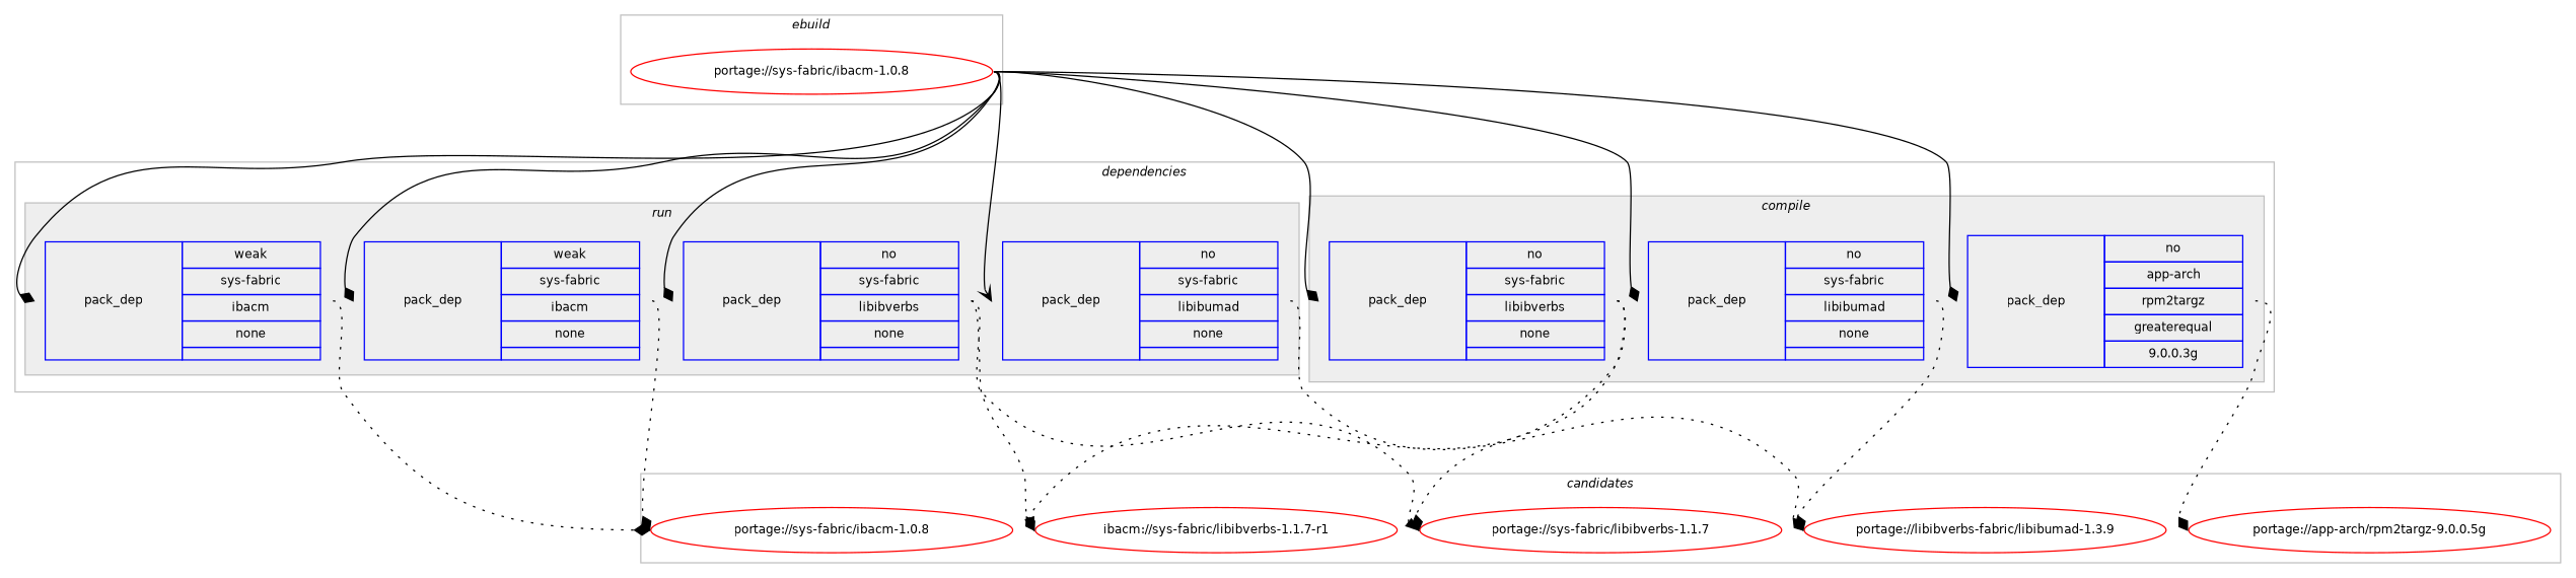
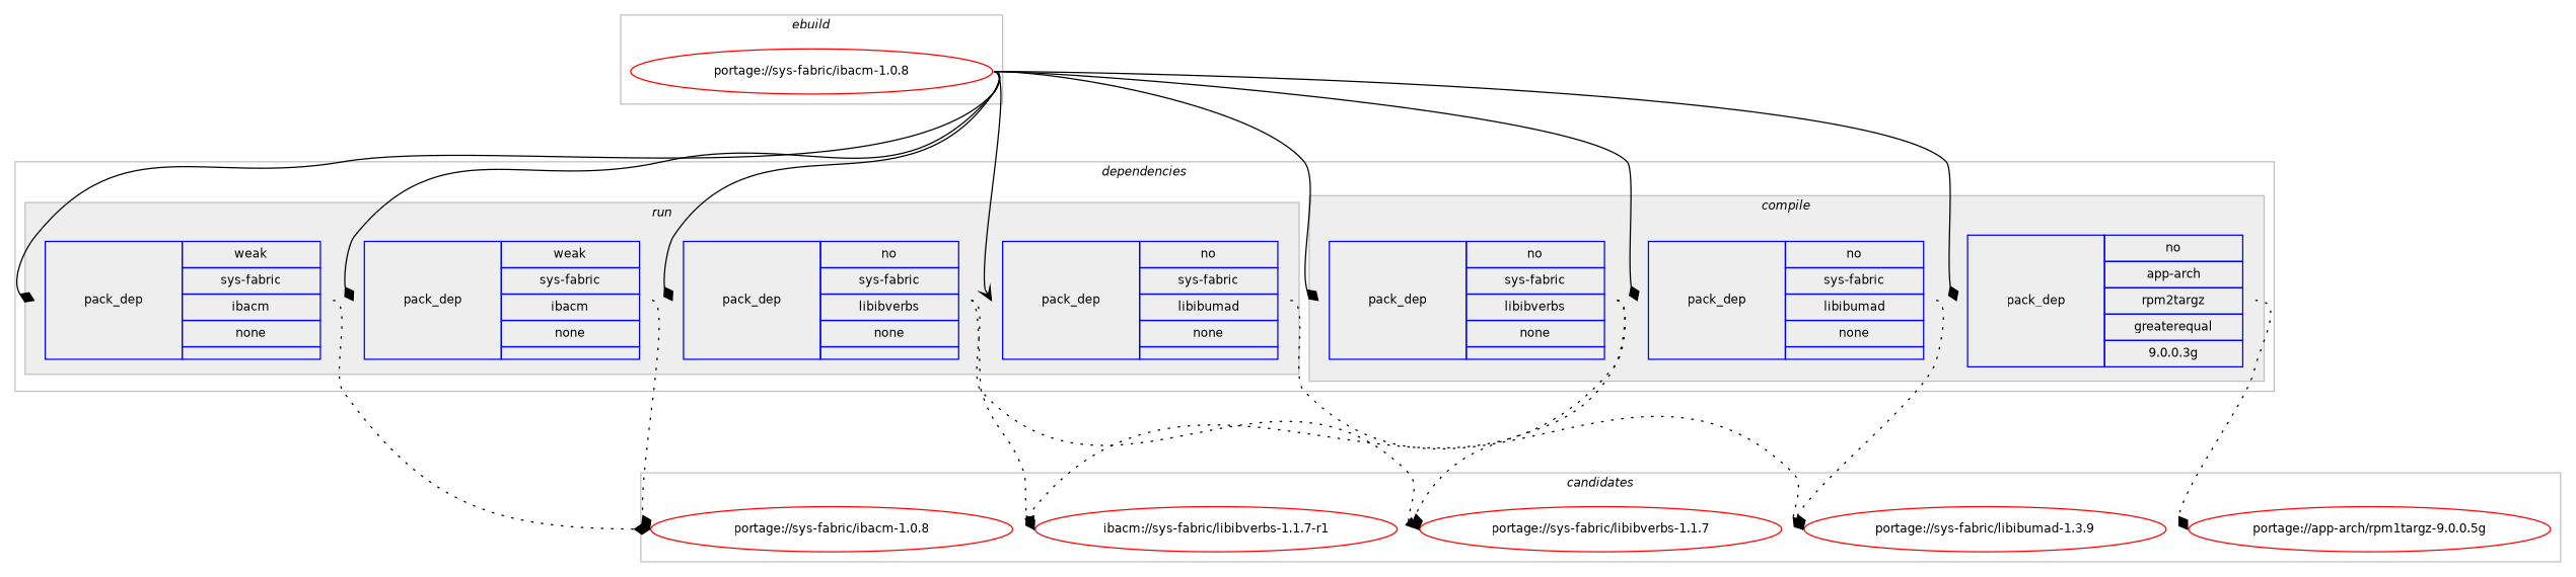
  digraph {
    compound=true
    concentrate=true
    fontname=Helvetica
    fontsize=10
    newrank=true
    rankdir=TB
    ranksep=1.5
    node [color=blue fontname=Helvetica fontsize=10 shape=none]
    edge [arrowhead=diamond headport=w style=dotted tailport=e weight=100]
    n1 [color=red label="portage://sys-fabric/ibacm-1.0.8" width=4 shape=""]
    n2 [label=<<TABLE BORDER="0" CELLBORDER="1" CELLSPACING="0" CELLPADDING="4" WIDTH="220"><TR><TD ROWSPAN="6" CELLPADDING="30">pack_dep</TD></TR><TR><TD WIDTH="110">no</TD></TR><TR><TD>app-arch</TD></TR><TR><TD>rpm2targz</TD></TR><TR><TD>greaterequal</TD></TR><TR><TD>9.0.0.3g</TD></TR></TABLE>>]
    n3 [label=<<TABLE BORDER="0" CELLBORDER="1" CELLSPACING="0" CELLPADDING="4" WIDTH="220"><TR><TD ROWSPAN="6" CELLPADDING="30">pack_dep</TD></TR><TR><TD WIDTH="110">no</TD></TR><TR><TD>sys-fabric</TD></TR><TR><TD>libibumad</TD></TR><TR><TD>none</TD></TR><TR><TD></TD></TR></TABLE>>]
    n4 [label=<<TABLE BORDER="0" CELLBORDER="1" CELLSPACING="0" CELLPADDING="4" WIDTH="220"><TR><TD ROWSPAN="6" CELLPADDING="30">pack_dep</TD></TR><TR><TD WIDTH="110">no</TD></TR><TR><TD>sys-fabric</TD></TR><TR><TD>libibverbs</TD></TR><TR><TD>none</TD></TR><TR><TD></TD></TR></TABLE>>]
    n5 [label=<<TABLE BORDER="0" CELLBORDER="1" CELLSPACING="0" CELLPADDING="4" WIDTH="220"><TR><TD ROWSPAN="6" CELLPADDING="30">pack_dep</TD></TR><TR><TD WIDTH="110">no</TD></TR><TR><TD>sys-fabric</TD></TR><TR><TD>libibumad</TD></TR><TR><TD>none</TD></TR><TR><TD></TD></TR></TABLE>>]
    n6 [label=<<TABLE BORDER="0" CELLBORDER="1" CELLSPACING="0" CELLPADDING="4" WIDTH="220"><TR><TD ROWSPAN="6" CELLPADDING="30">pack_dep</TD></TR><TR><TD WIDTH="110">no</TD></TR><TR><TD>sys-fabric</TD></TR><TR><TD>libibverbs</TD></TR><TR><TD>none</TD></TR><TR><TD></TD></TR></TABLE>>]
    n7 [label=<<TABLE BORDER="0" CELLBORDER="1" CELLSPACING="0" CELLPADDING="4" WIDTH="220"><TR><TD ROWSPAN="6" CELLPADDING="30">pack_dep</TD></TR><TR><TD WIDTH="110">weak</TD></TR><TR><TD>sys-fabric</TD></TR><TR><TD>ibacm</TD></TR><TR><TD>none</TD></TR><TR><TD></TD></TR></TABLE>>]
    n8 [label=<<TABLE BORDER="0" CELLBORDER="1" CELLSPACING="0" CELLPADDING="4" WIDTH="220"><TR><TD ROWSPAN="6" CELLPADDING="30">pack_dep</TD></TR><TR><TD WIDTH="110">weak</TD></TR><TR><TD>sys-fabric</TD></TR><TR><TD>ibacm</TD></TR><TR><TD>none</TD></TR><TR><TD></TD></TR></TABLE>>]
-   n9 [color=red label="portage://app-arch/rpm2targz-9.0.0.5g" width=4 shape=""]
-   n10 [color=red label="portage://libibverbs-fabric/libibumad-1.3.9" width=4 shape=""]
+   n9 [color=red label="portage://app-arch/rpm1targz-9.0.0.5g" width=4 shape=""]
+   n10 [color=red label="portage://sys-fabric/libibumad-1.3.9" width=4 shape=""]
    n11 [color=red label="ibacm://sys-fabric/libibverbs-1.1.7-r1" width=4 shape=""]
    n12 [color=red label="portage://sys-fabric/libibverbs-1.1.7" width=4 shape=""]
    n13 [color=red label="portage://sys-fabric/ibacm-1.0.8" width=4 shape=""]
    subgraph cluster_1 {
      color=gray
      label=<<i>ebuild</i>>
      rank=same
      n1
    }
    subgraph cluster_2 {
      color=gray
      label=<<i>dependencies</i>>
      subgraph cluster_3 {
        color=gray
        fillcolor="#eeeeee"
        label=<<i>compile</i>>
        style=filled
        subgraph sub_4 {
          color=gray
          fillcolor="#eeeeee"
          label=<<i>compile</i>>
          style=filled
          n2
        }
        subgraph sub_5 {
          color=gray
          fillcolor="#eeeeee"
          label=<<i>compile</i>>
          style=filled
          n3
        }
        subgraph sub_6 {
          color=gray
          fillcolor="#eeeeee"
          label=<<i>compile</i>>
          style=filled
          n4
        }
      }
      subgraph cluster_7 {
        color=gray
        fillcolor="#eeeeee"
        label=<<i>compile and run</i>>
        style=filled
      }
      subgraph cluster_8 {
        color=gray
        fillcolor="#eeeeee"
        label=<<i>run</i>>
        style=filled
        subgraph sub_9 {
          color=gray
          fillcolor="#eeeeee"
          label=<<i>run</i>>
          style=filled
          n5
        }
        subgraph sub_10 {
          color=gray
          fillcolor="#eeeeee"
          label=<<i>run</i>>
          style=filled
          n6
        }
        subgraph sub_11 {
          color=gray
          fillcolor="#eeeeee"
          label=<<i>run</i>>
          style=filled
          n7
        }
        subgraph sub_12 {
          color=gray
          fillcolor="#eeeeee"
          label=<<i>run</i>>
          style=filled
          n8
        }
      }
    }
    subgraph cluster_13 {
      color=gray
      label=<<i>candidates</i>>
      rank=same
      subgraph sub_14 {
        color=black
        label=<<i>candidates</i>>
        nodesep=1
        rank=same
        n9
      }
      subgraph sub_15 {
        color=black
        label=<<i>candidates</i>>
        nodesep=1
        rank=same
        n10
      }
      subgraph sub_16 {
        color=black
        label=<<i>candidates</i>>
        nodesep=1
        rank=same
        n11
        n12
      }
      subgraph sub_17 {
        color=black
        label=<<i>candidates</i>>
        nodesep=1
        rank=same
        n10
      }
      subgraph sub_18 {
        color=black
        label=<<i>candidates</i>>
        nodesep=1
        rank=same
        n11
        n12
      }
      subgraph sub_19 {
        color=black
        label=<<i>candidates</i>>
        nodesep=1
        rank=same
        n13
      }
      subgraph sub_20 {
        color=black
        label=<<i>candidates</i>>
        nodesep=1
        rank=same
        n13
      }
    }
    n1 -> n2 [style=solid weight=20]
    n1 -> n3 [style=solid weight=20]
    n1 -> n4 [style=solid weight=20]
    n1 -> n5 [arrowhead=vee style=solid weight=20]
    n1 -> n6 [style=solid weight=20]
    n1 -> n7 [style=solid weight=20]
    n1 -> n8 [style=solid weight=20]
    n2 -> n9
    n3 -> n10
    n4 -> n11 [arrowhead=normal]
    n4 -> n12
    n5 -> n10
    n6 -> n11
    n6 -> n12 [arrowhead=normal]
    n7 -> n13
    n8 -> n13
  }
